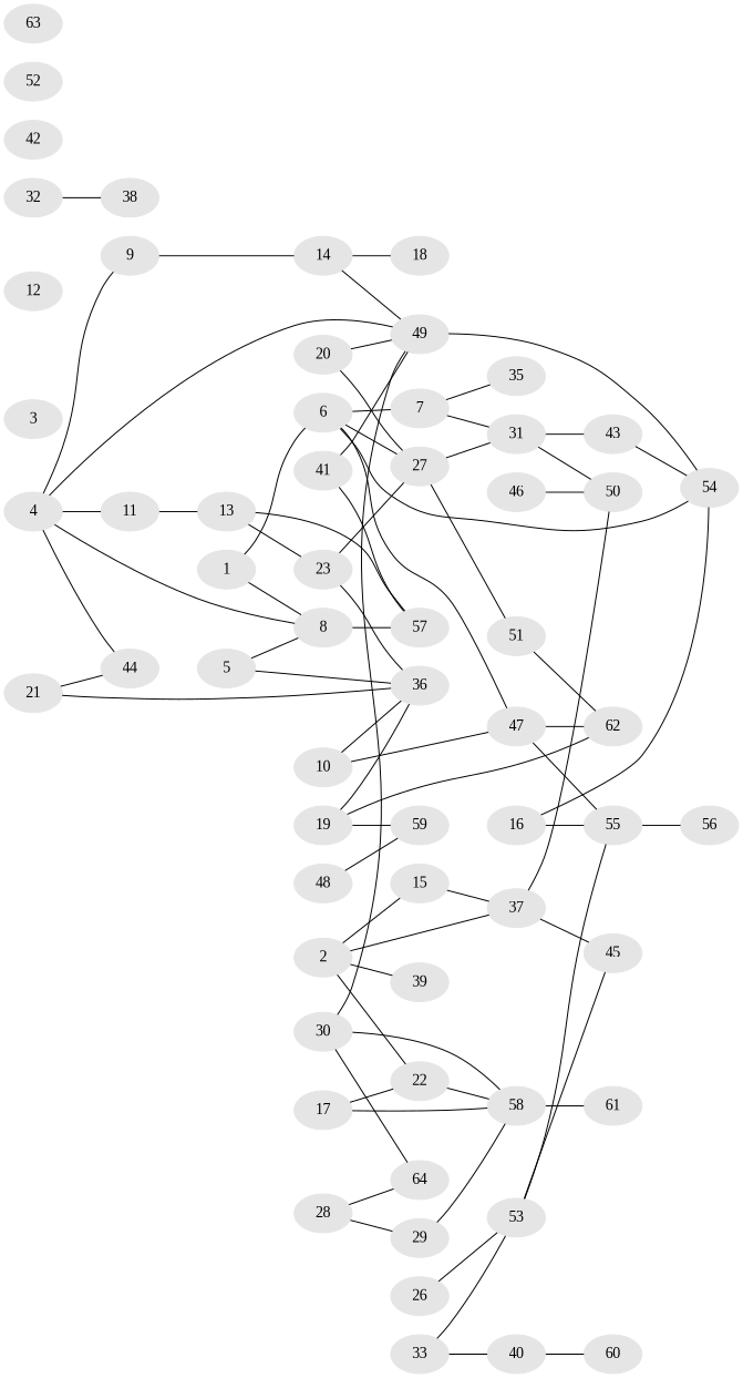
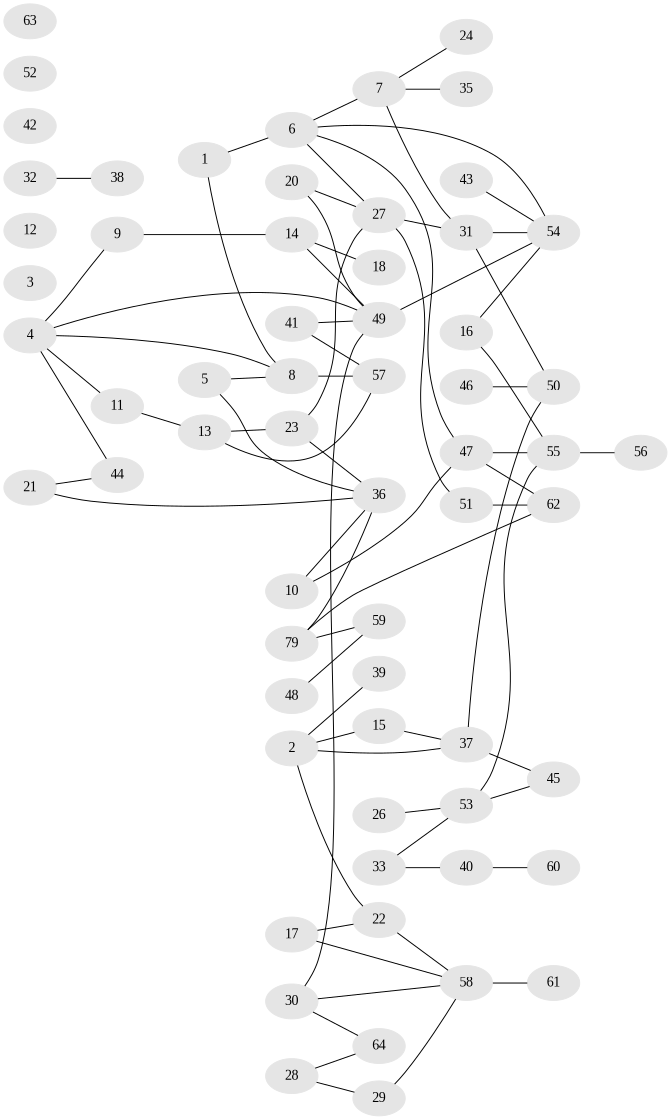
  graph {
    fontname="Liberation Serif"
    rankdir=LR
    node [color=gray90 fontname="Liberation Serif" style=filled]
    edge [fontname="Liberation Serif"]
    1
    6
    8
    7
    27
    47
    54
    57
    2
    15
    22
    37
    39
    58
    50
    45
    3
    4
    9
    11
    44
    49
    14
    13
    5
    36
+   24
    31
    35
    51
    55
    62
    43
    18
    10
    23
    12
    16
    56
    17
-   19
+   19 [label=79]
    59
    20
    21
    61
    26
    53
    28
    29
    n50 [label=64]
    30
    32
    38
    33
    40
    60
    41
    42
    46
    48
    52
    63
    1 -- 6
    1 -- 8
    6 -- 7
    6 -- 27
    6 -- 47
    6 -- 54
    8 -- 57
+   7 -- 24
    7 -- 31
    7 -- 35
    27 -- 31
    27 -- 51
    47 -- 55
    47 -- 62
    2 -- 15
    2 -- 22
    2 -- 37
    2 -- 39
    15 -- 37
    22 -- 58
    37 -- 50
    37 -- 45
    58 -- 61
    4 -- 8
    4 -- 9
    4 -- 11
    4 -- 44
    4 -- 49
    9 -- 14
    11 -- 13
    49 -- 54
    14 -- 49
    14 -- 18
    13 -- 57
    13 -- 23
    5 -- 8
    5 -- 36
    31 -- 50
-   31 -- 43
+   31 -- 54
    51 -- 62
    55 -- 56
    43 -- 54
    10 -- 47
    10 -- 36
    23 -- 27
    23 -- 36
    16 -- 54
    16 -- 55
    17 -- 22
    17 -- 58
    19 -- 36
    19 -- 62
    19 -- 59
    20 -- 27
    20 -- 49
    21 -- 44
    21 -- 36
    26 -- 53
    53 -- 45
    53 -- 55
    28 -- 29
    28 -- n50
    29 -- 58
    30 -- 58
    30 -- 49
    30 -- n50
    32 -- 38
    33 -- 53
    33 -- 40
    40 -- 60
    41 -- 57
    41 -- 49
    46 -- 50
    48 -- 59
  }
